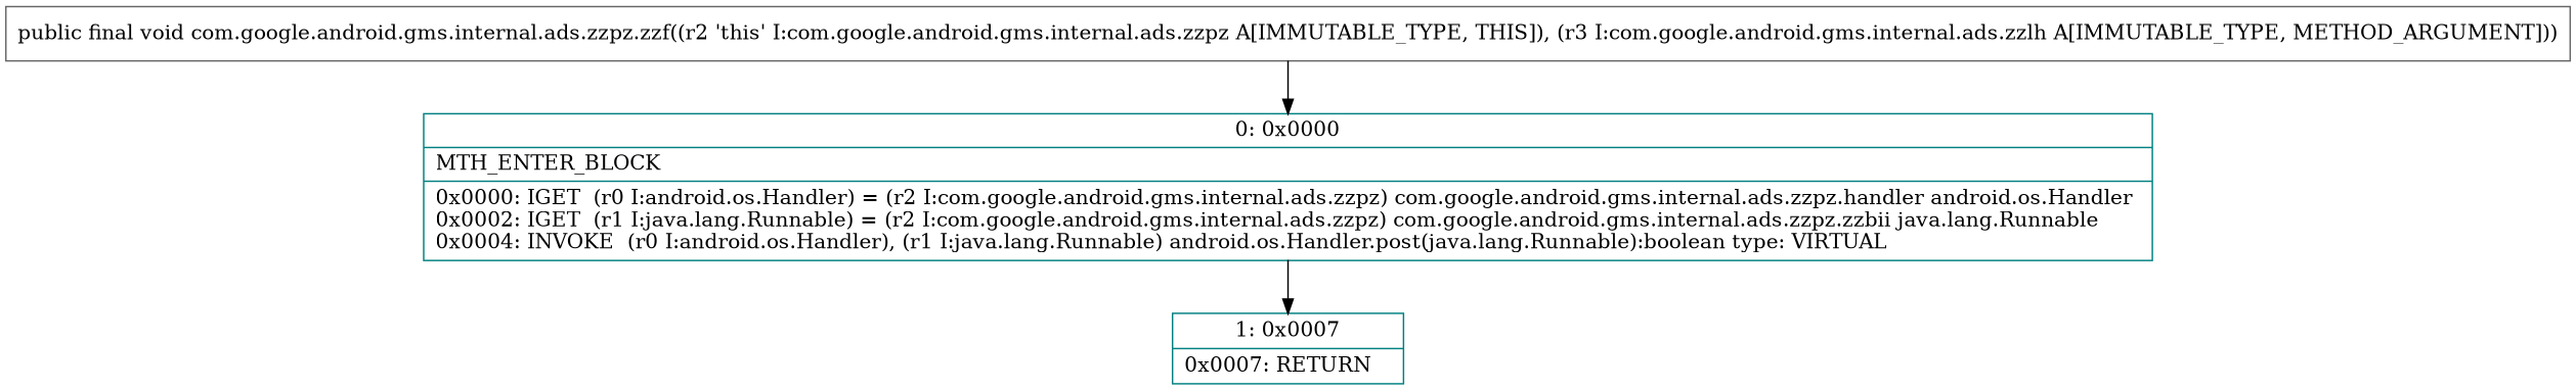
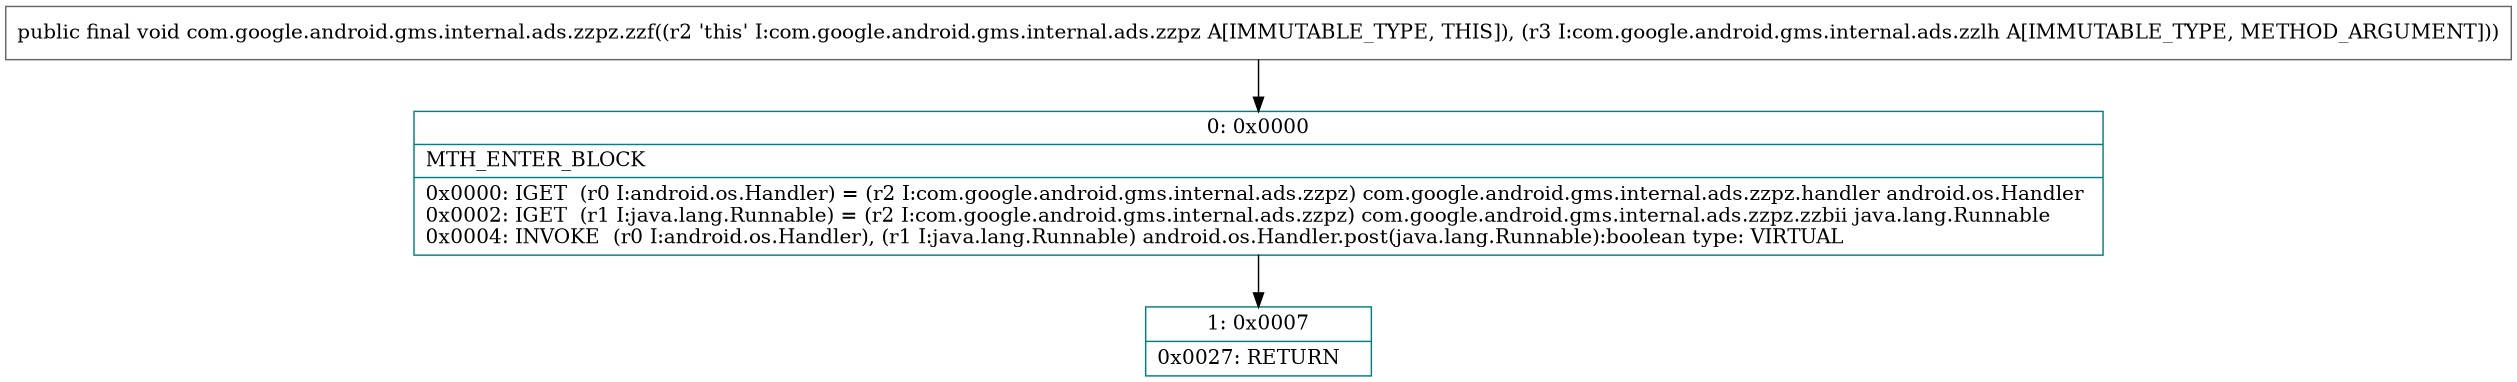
  digraph {
    node [shape=record color=teal]
    n1 [label="{0\:\ 0x0000|MTH_ENTER_BLOCK\l|0x0000: IGET  (r0 I:android.os.Handler) = (r2 I:com.google.android.gms.internal.ads.zzpz) com.google.android.gms.internal.ads.zzpz.handler android.os.Handler \l0x0002: IGET  (r1 I:java.lang.Runnable) = (r2 I:com.google.android.gms.internal.ads.zzpz) com.google.android.gms.internal.ads.zzpz.zzbii java.lang.Runnable \l0x0004: INVOKE  (r0 I:android.os.Handler), (r1 I:java.lang.Runnable) android.os.Handler.post(java.lang.Runnable):boolean type: VIRTUAL \l}"]
-   n2 [label="{1\:\ 0x0007|0x0007: RETURN   \l}"]
+   n2 [label="{1\:\ 0x0007|0x0027: RETURN   \l}"]
    n3 [label="{public final void com.google.android.gms.internal.ads.zzpz.zzf((r2 'this' I:com.google.android.gms.internal.ads.zzpz A[IMMUTABLE_TYPE, THIS]), (r3 I:com.google.android.gms.internal.ads.zzlh A[IMMUTABLE_TYPE, METHOD_ARGUMENT])) }" color=gray40]
    n1 -> n2
    n3 -> n1
  }
